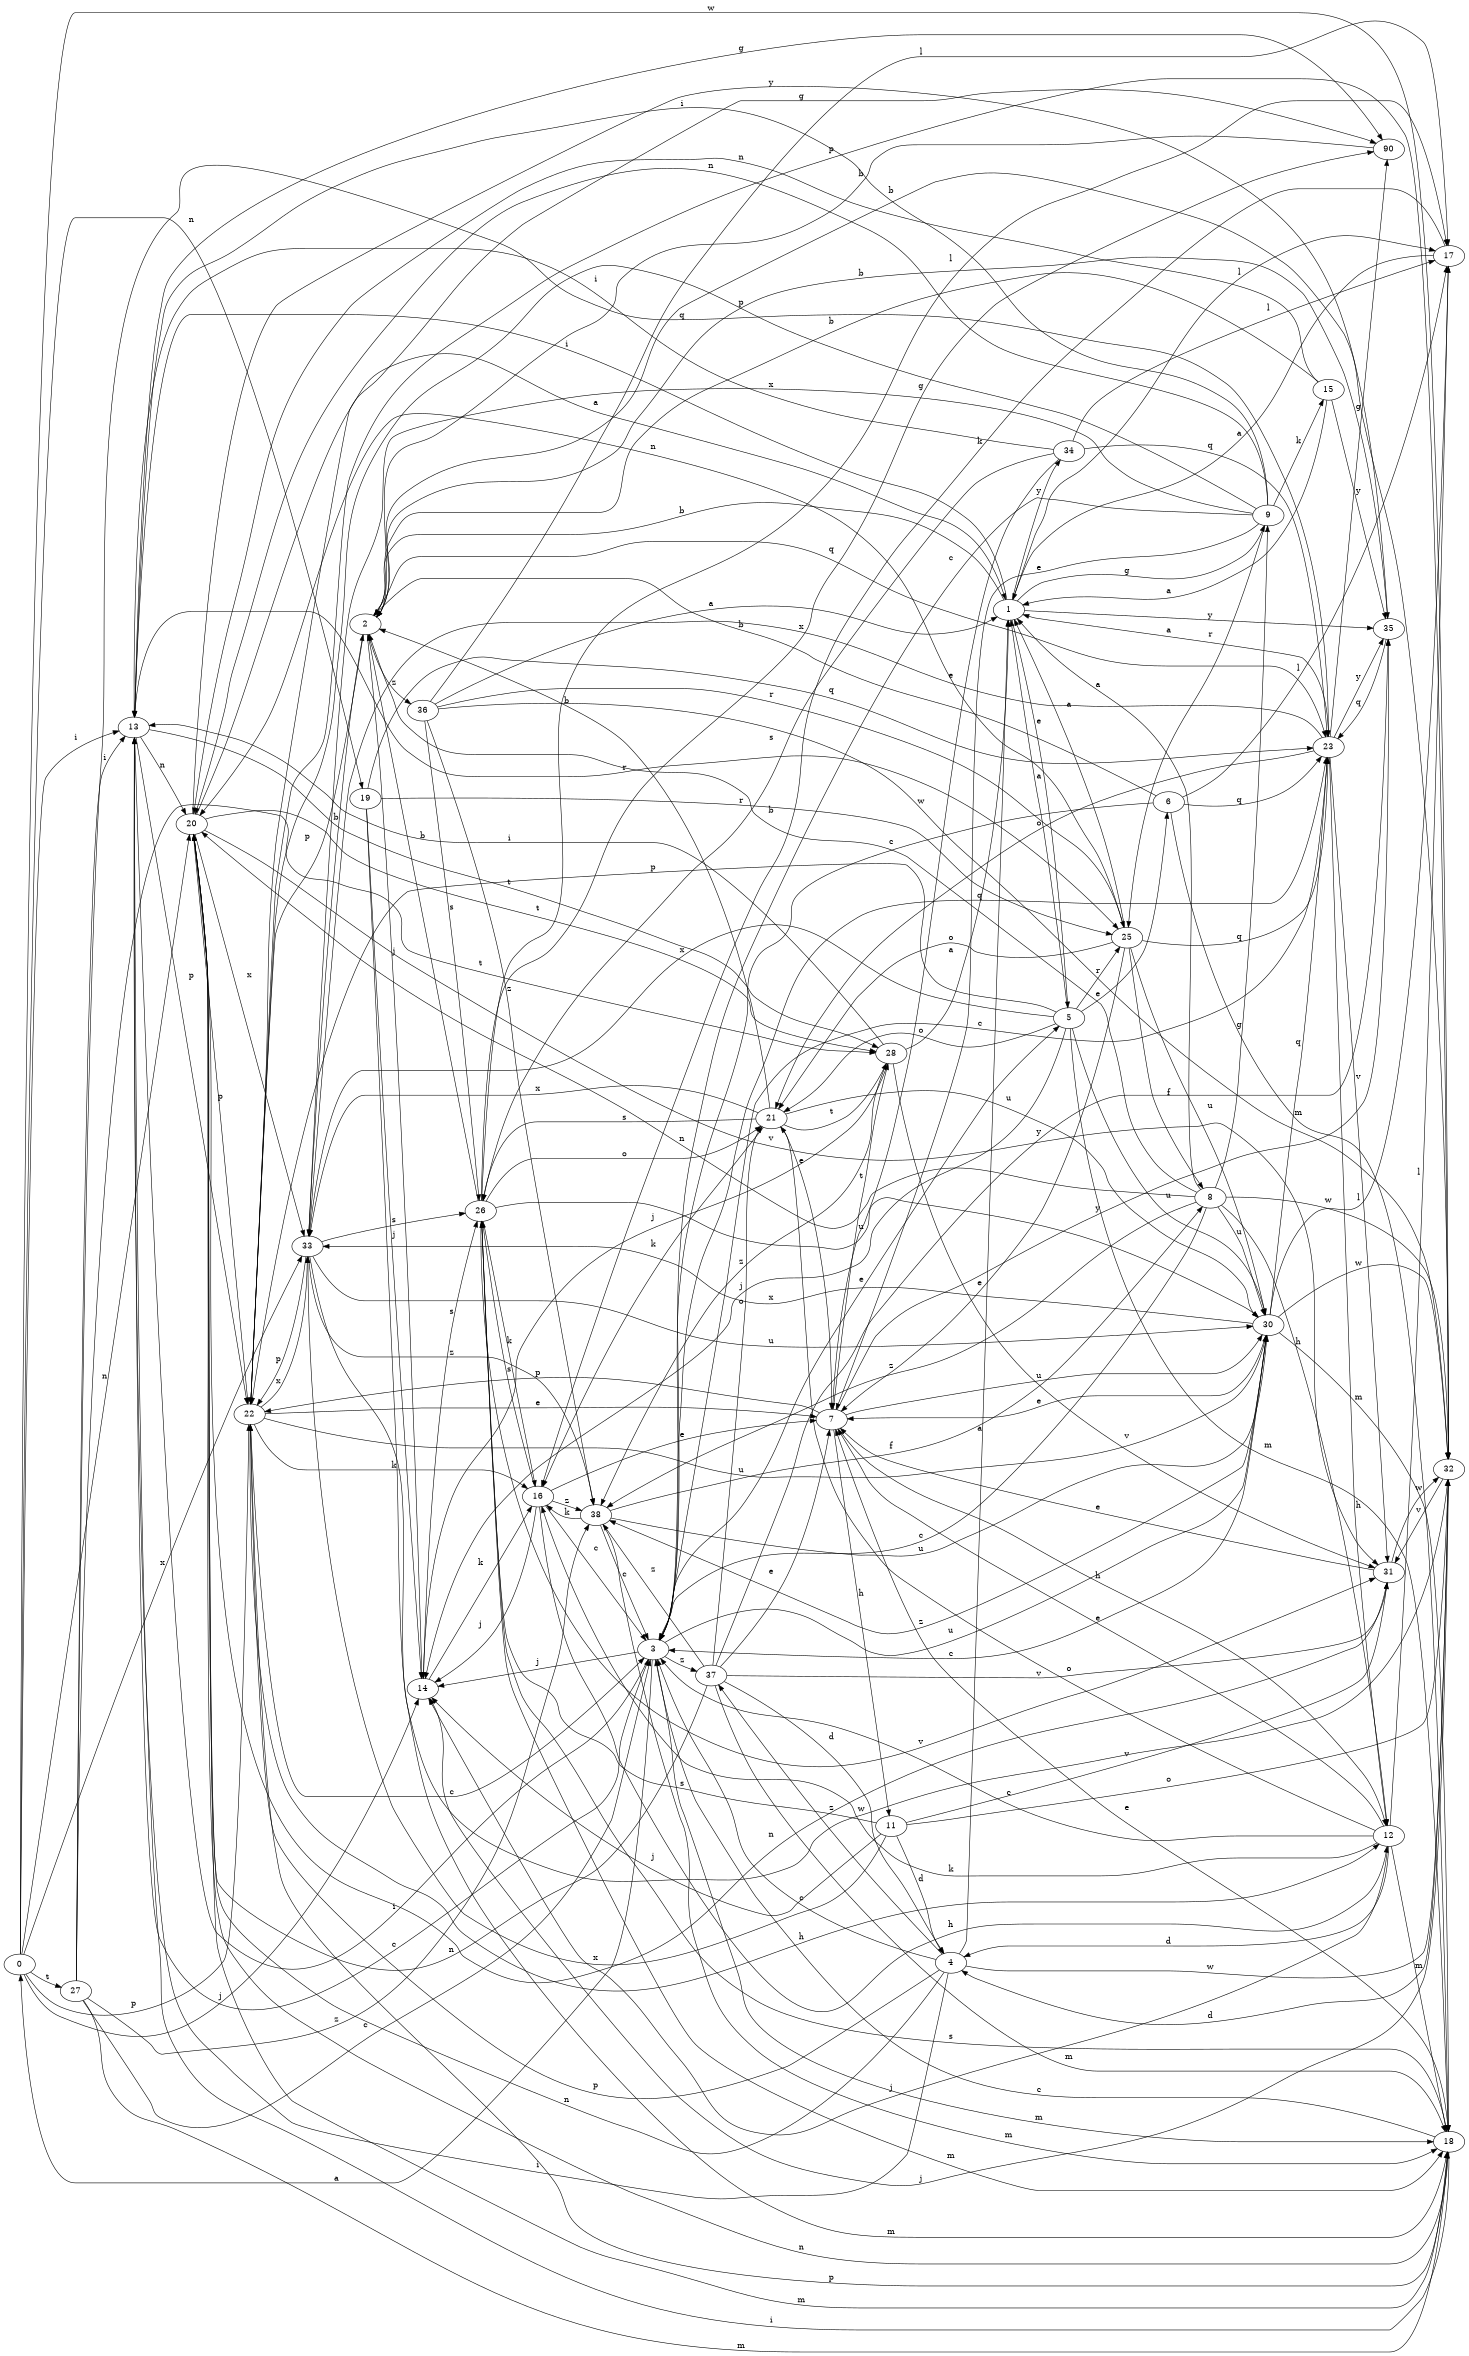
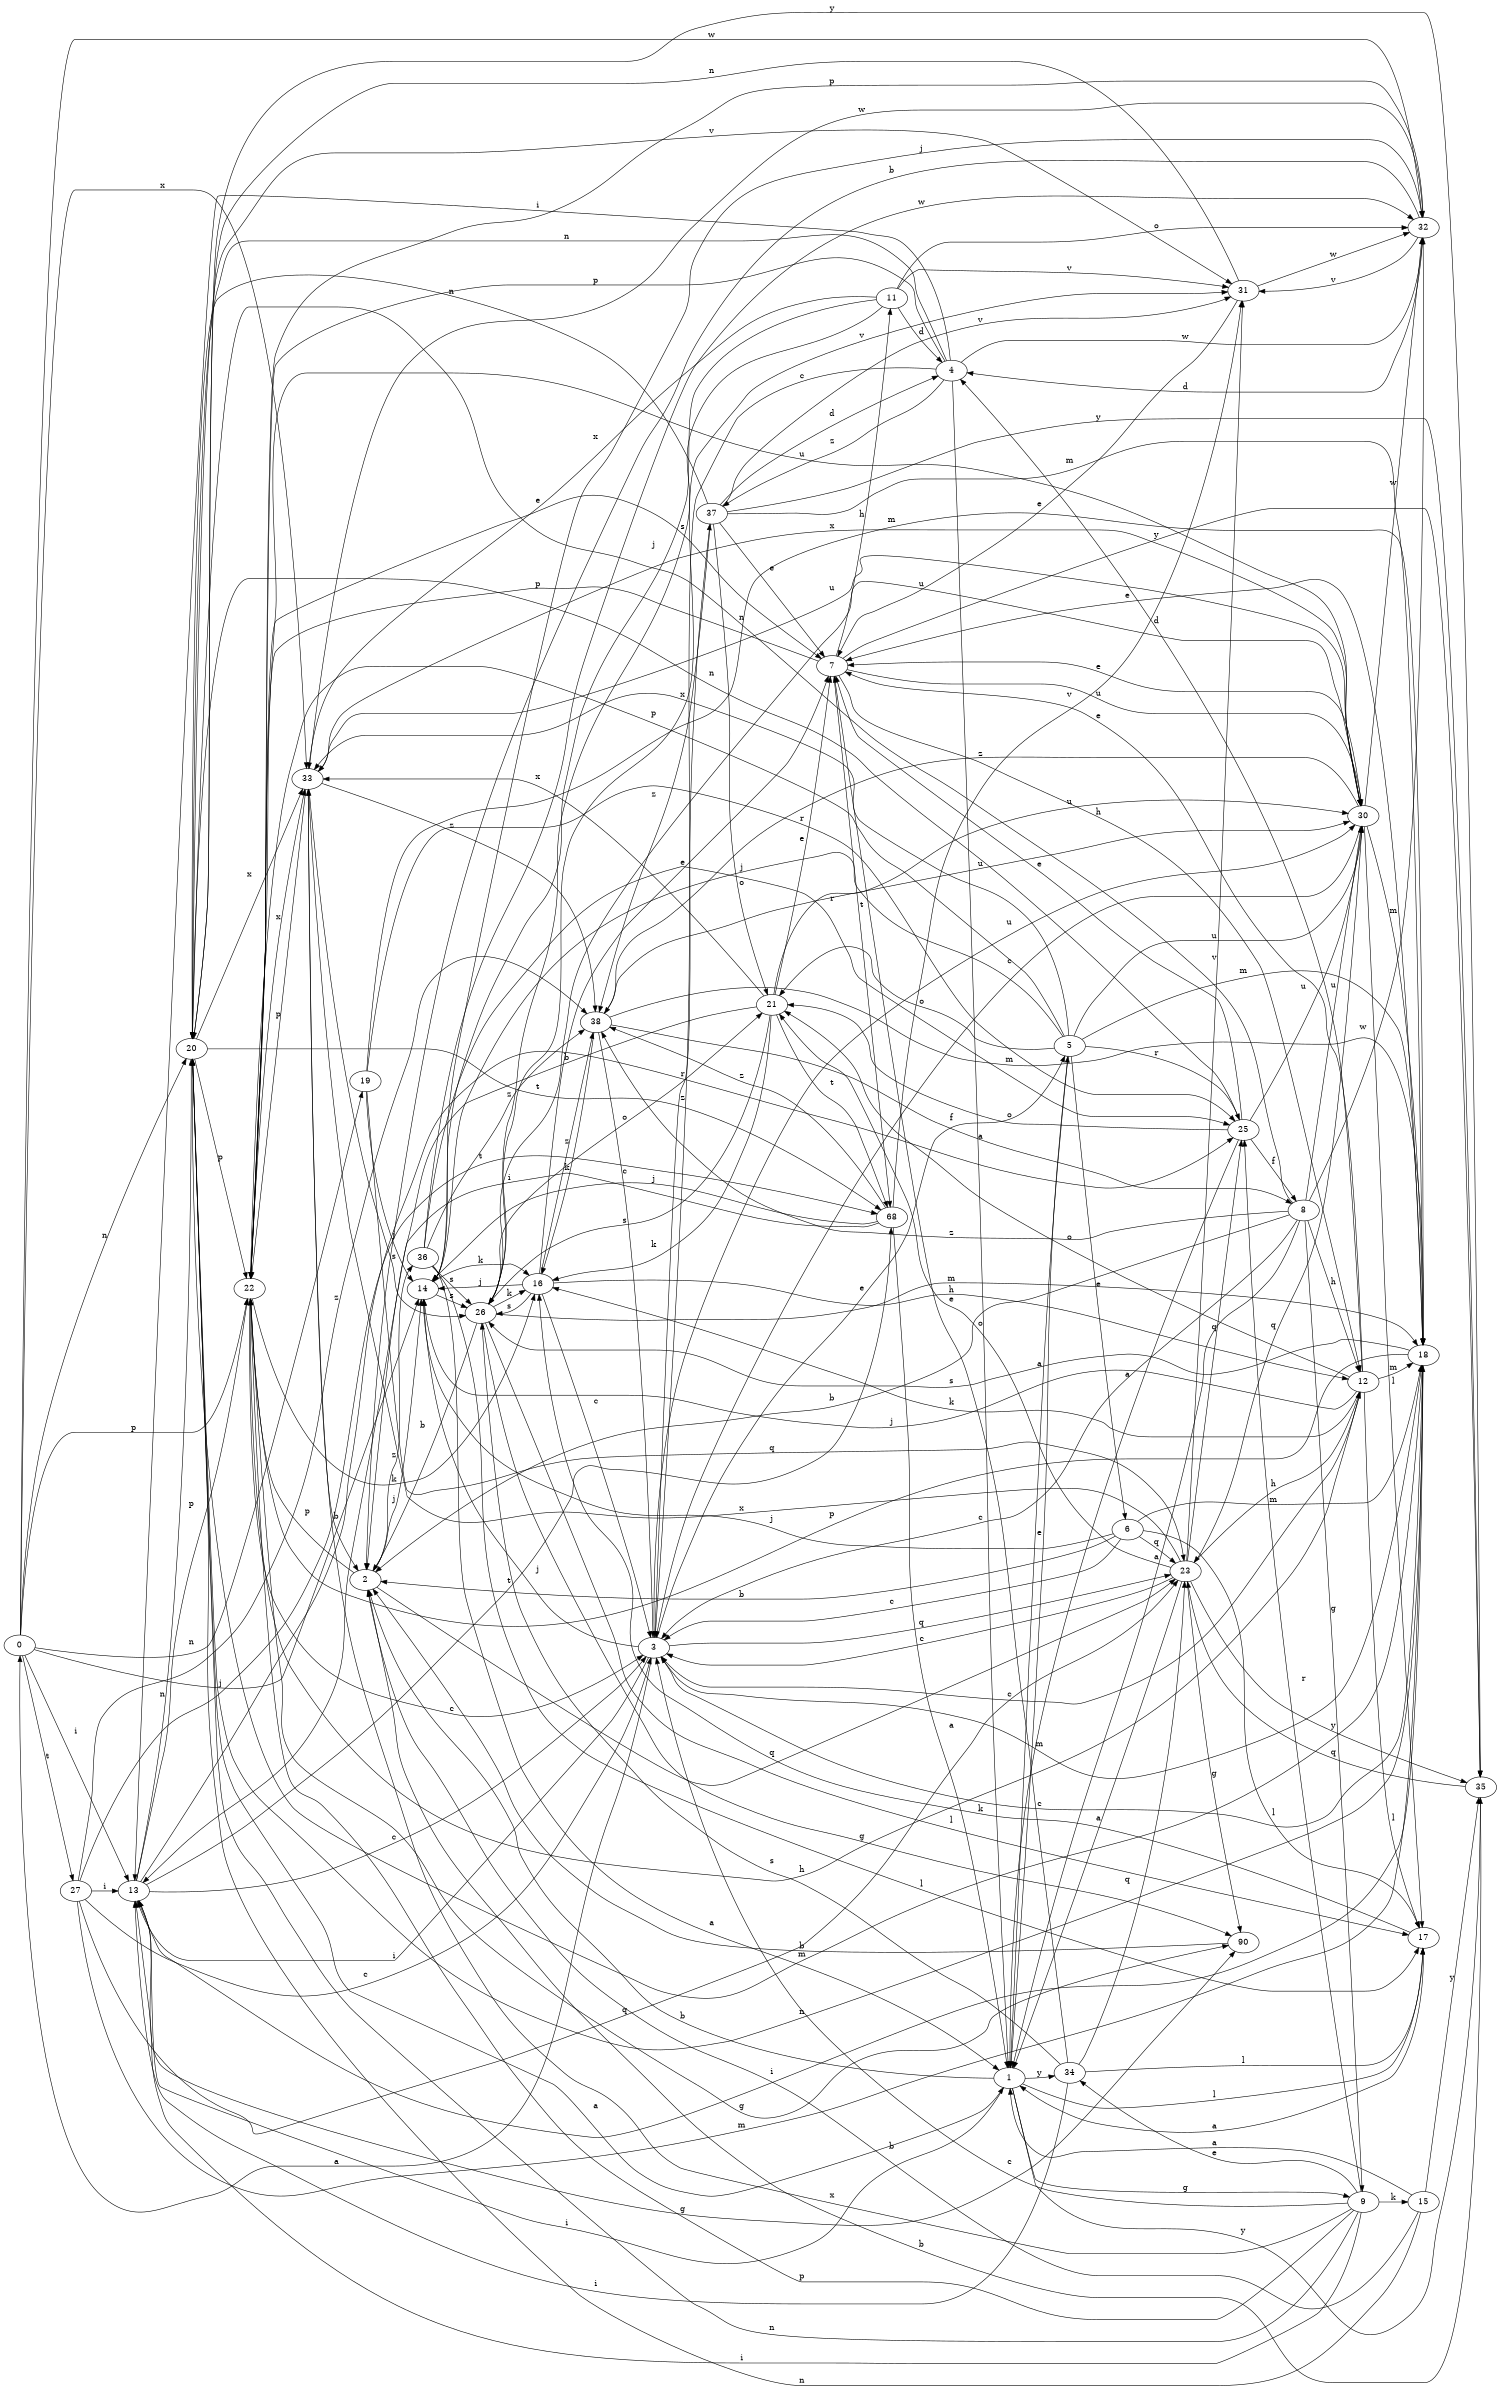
  strict digraph {
    rankdir=LR
    0
    13
    14
    19
    20
    22
    27
    32
    33
    3
    25
-   28
+   28 [label=68]
    n13 [label=90]
    26
    16
    23
    18
    1
    35
    31
    30
    7
    12
    38
    2
    4
    5
    9
    17
    34
    36
    6
    21
    15
    37
    8
    11
    0 -> 13 [label=i]
    0 -> 14 [label=j]
    0 -> 19 [label=n]
    0 -> 20 [label=n]
    0 -> 22 [label=p]
    0 -> 27 [label=t]
    0 -> 32 [label=w]
    0 -> 33 [label=x]
    13 -> 20 [label=n]
    13 -> 22 [label=p]
    13 -> 3 [label=c]
    13 -> 25 [label=r]
    13 -> 28 [label=t]
    13 -> n13 [label=g]
    14 -> 26 [label=s]
    14 -> 16 [label=k]
    19 -> 14 [label=j]
    19 -> 25 [label=r]
    19 -> 23 [label=q]
    19 -> 18 [label=m]
    20 -> 22 [label=p]
    20 -> 33 [label=x]
    20 -> 28 [label=t]
    20 -> 18 [label=m]
    20 -> 1 [label=a]
    20 -> 35 [label=y]
    20 -> 31 [label=v]
    22 -> 33 [label=x]
    22 -> 3 [label=c]
    22 -> n13 [label=g]
    22 -> 16 [label=k]
    22 -> 30 [label=u]
    22 -> 7 [label=e]
    22 -> 12 [label=h]
    27 -> 13 [label=i]
    27 -> 3 [label=c]
    27 -> 28 [label=t]
    27 -> 23 [label=q]
    27 -> 18 [label=m]
    27 -> 38 [label=z]
    32 -> 14 [label=j]
    32 -> 22 [label=p]
    32 -> 31 [label=v]
    32 -> 2 [label=b]
    32 -> 4 [label=d]
    33 -> 22 [label=p]
    33 -> 32 [label=w]
    33 -> 26 [label=s]
    33 -> 30 [label=u]
    33 -> 38 [label=z]
    33 -> 2 [label=b]
    3 -> 0 [label=a]
    3 -> 13 [label=i]
    3 -> 14 [label=j]
    3 -> 23 [label=q]
    3 -> 18 [label=m]
    3 -> 30 [label=u]
    3 -> 5 [label=e]
    3 -> 37 [label=z]
    25 -> 20 [label=n]
-   25 -> 23 [label=q]
+   23 -> 25 [label=q]
    25 -> 1 [label=a]
    25 -> 30 [label=u]
    25 -> 7 [label=e]
    25 -> 21 [label=o]
    25 -> 8 [label=f]
    28 -> 13 [label=i]
    28 -> 14 [label=j]
    28 -> 1 [label=a]
    28 -> 31 [label=v]
    28 -> 38 [label=z]
    n13 -> 2 [label=b]
    26 -> n13 [label=g]
    26 -> 16 [label=k]
    26 -> 18 [label=m]
    26 -> 31 [label=v]
    26 -> 30 [label=u]
    26 -> 2 [label=b]
    26 -> 17 [label=l]
    26 -> 21 [label=o]
    16 -> 14 [label=j]
    16 -> 3 [label=c]
    16 -> 26 [label=s]
    16 -> 7 [label=e]
    16 -> 12 [label=h]
    16 -> 38 [label=z]
    23 -> 33 [label=x]
    23 -> 3 [label=c]
    23 -> n13 [label=g]
    23 -> 1 [label=a]
    23 -> 35 [label=y]
    23 -> 31 [label=v]
    23 -> 12 [label=h]
    23 -> 21 [label=o]
    18 -> 13 [label=i]
    18 -> 20 [label=n]
    18 -> 22 [label=p]
    18 -> 3 [label=c]
    18 -> 26 [label=s]
    18 -> 7 [label=e]
    1 -> 13 [label=i]
    1 -> 35 [label=y]
    1 -> 2 [label=b]
    1 -> 5 [label=e]
    1 -> 9 [label=g]
    1 -> 17 [label=l]
    1 -> 34 [label=y]
    35 -> 23 [label=q]
    35 -> 2 [label=b]
    31 -> 20 [label=n]
    31 -> 32 [label=w]
    31 -> 7 [label=e]
    30 -> 32 [label=w]
    30 -> 33 [label=x]
    30 -> 3 [label=c]
    30 -> 23 [label=q]
    30 -> 18 [label=m]
    30 -> 7 [label=e]
    30 -> 38 [label=z]
    30 -> 17 [label=l]
    7 -> 22 [label=p]
    7 -> 28 [label=t]
    7 -> 35 [label=y]
    7 -> 30 [label=u]
    7 -> 12 [label=h]
    7 -> 11 [label=h]
    12 -> 14 [label=j]
    12 -> 3 [label=c]
    12 -> 16 [label=k]
    12 -> 18 [label=m]
    12 -> 7 [label=e]
    12 -> 4 [label=d]
    12 -> 17 [label=l]
    12 -> 21 [label=o]
    38 -> 3 [label=c]
    38 -> 16 [label=k]
    38 -> 18 [label=m]
    38 -> 30 [label=u]
    38 -> 8 [label=f]
    2 -> 14 [label=j]
    2 -> 22 [label=p]
    2 -> 23 [label=q]
    2 -> 36 [label=z]
    4 -> 13 [label=i]
    4 -> 20 [label=n]
    4 -> 22 [label=p]
    4 -> 32 [label=w]
    4 -> 3 [label=c]
    4 -> 1 [label=a]
    4 -> 37 [label=z]
    5 -> 14 [label=j]
    5 -> 22 [label=p]
    5 -> 33 [label=x]
    5 -> 25 [label=r]
    5 -> 18 [label=m]
    5 -> 1 [label=a]
    5 -> 30 [label=u]
    5 -> 6 [label=e]
    5 -> 21 [label=o]
    9 -> 13 [label=i]
    9 -> 20 [label=n]
    9 -> 22 [label=p]
    9 -> 33 [label=x]
    9 -> 3 [label=c]
    9 -> 25 [label=r]
-   9 -> 7 [label=e]
+   9 -> 34 [label=e]
    9 -> 15 [label=k]
    17 -> 16 [label=k]
    17 -> 1 [label=a]
    34 -> 13 [label=i]
    34 -> 26 [label=s]
    34 -> 23 [label=q]
    34 -> 7 [label=e]
    34 -> 17 [label=l]
    36 -> 32 [label=w]
    36 -> 25 [label=r]
    36 -> 26 [label=s]
    36 -> 1 [label=a]
    36 -> 38 [label=z]
    36 -> 17 [label=l]
+   6 -> 14 [label=j]
    6 -> 3 [label=c]
    6 -> 23 [label=q]
    6 -> 18 [label=m]
    6 -> 2 [label=b]
    6 -> 17 [label=l]
    21 -> 33 [label=x]
    21 -> 28 [label=t]
    21 -> 26 [label=s]
    21 -> 16 [label=k]
    21 -> 30 [label=u]
    21 -> 7 [label=e]
    21 -> 2 [label=b]
    15 -> 20 [label=n]
    15 -> 1 [label=a]
    15 -> 35 [label=y]
    15 -> 2 [label=b]
    37 -> 20 [label=n]
    37 -> 18 [label=m]
    37 -> 35 [label=y]
    37 -> 31 [label=v]
    37 -> 7 [label=e]
    37 -> 38 [label=z]
    37 -> 4 [label=d]
    37 -> 21 [label=o]
    8 -> 20 [label=n]
    8 -> 32 [label=w]
    8 -> 3 [label=c]
    8 -> 1 [label=a]
    8 -> 30 [label=u]
    8 -> 12 [label=h]
    8 -> 38 [label=z]
    8 -> 2 [label=b]
    8 -> 9 [label=g]
    11 -> 14 [label=j]
    11 -> 32 [label=o]
    11 -> 33 [label=x]
    11 -> 26 [label=s]
    11 -> 31 [label=v]
    11 -> 4 [label=d]
  }
